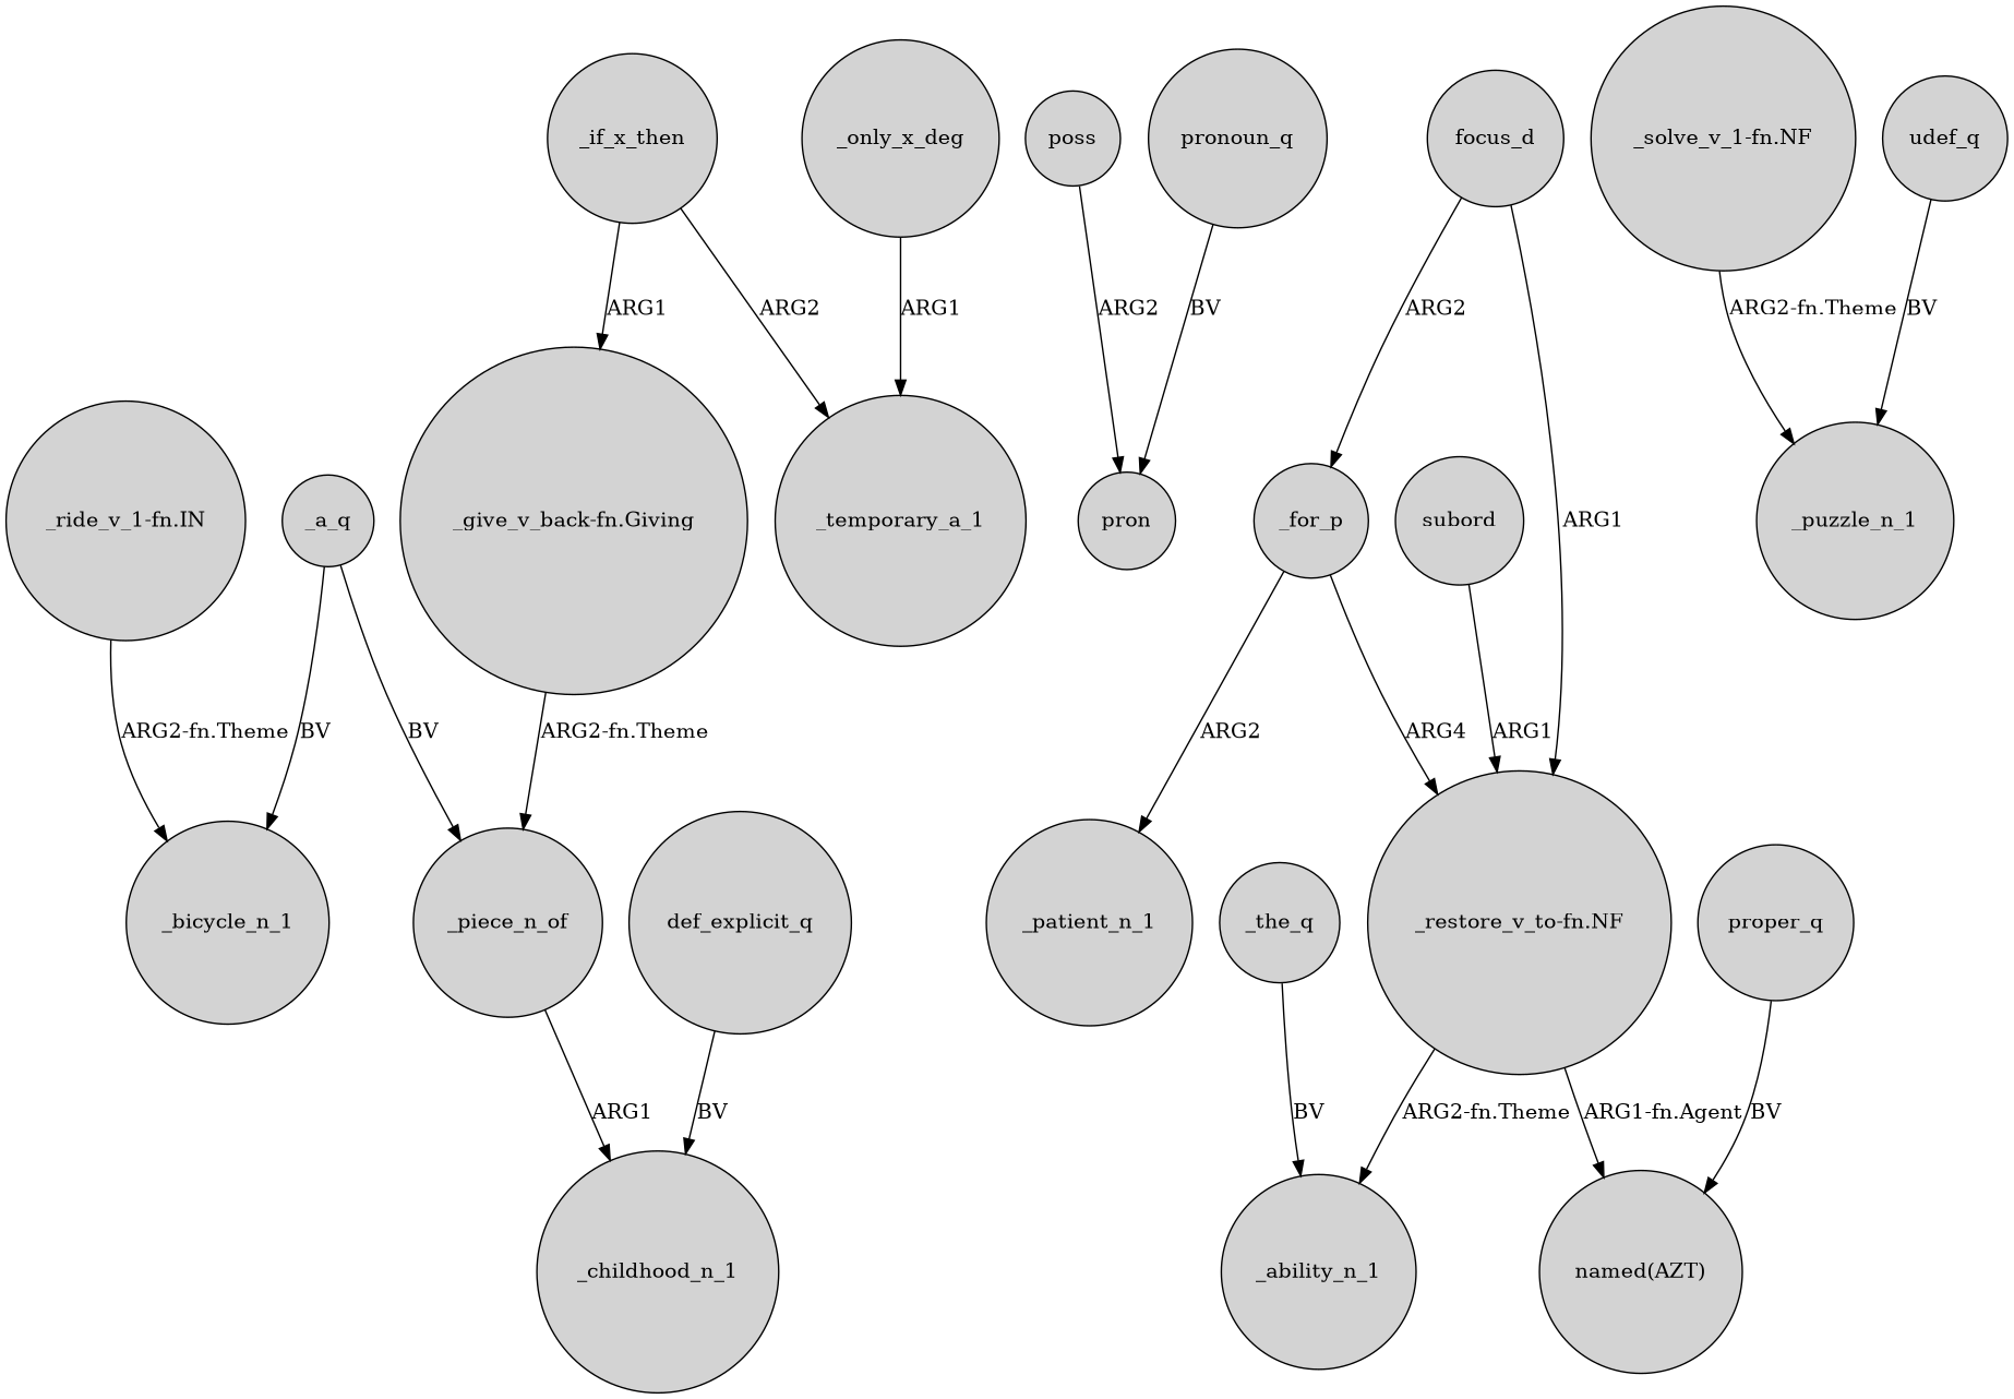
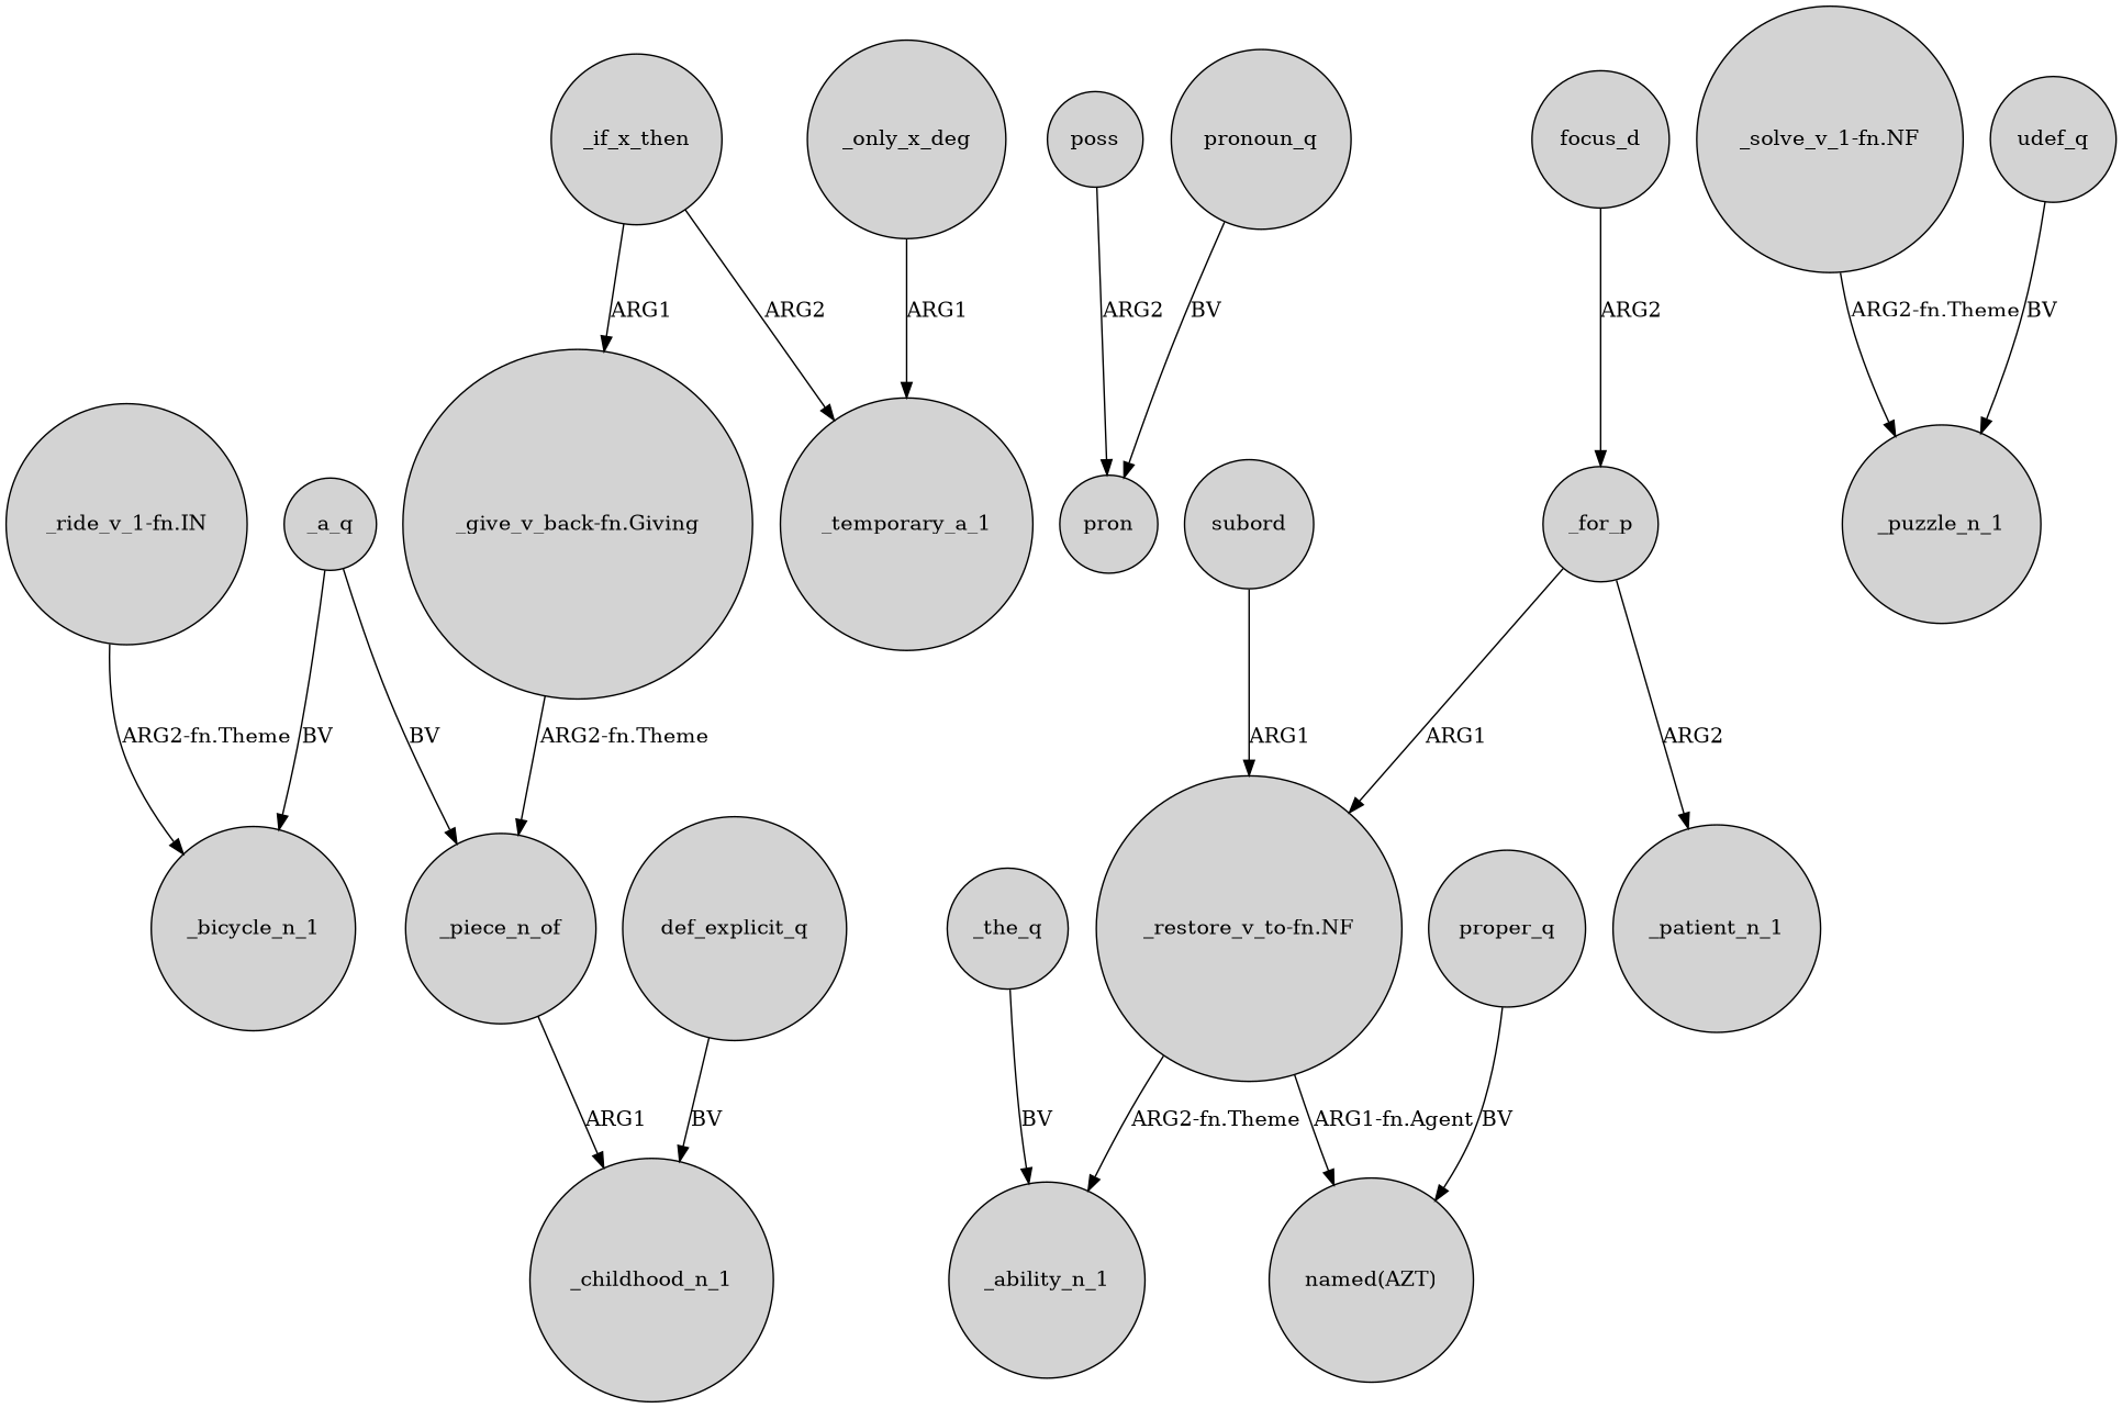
  digraph {
    node [shape=circle style=filled]
    _a_q
    _bicycle_n_1
    _piece_n_of
    _childhood_n_1
    _if_x_then
    _temporary_a_1
    "_give_v_back-fn.Giving"
    poss
    pron
    _for_p
    _patient_n_1
    "_restore_v_to-fn.NF"
    _ability_n_1
    "named(AZT)"
    def_explicit_q
    subord
    "_solve_v_1-fn.NF"
    _puzzle_n_1
    focus_d
    "_ride_v_1-fn.IN"
    udef_q
    pronoun_q
    proper_q
    _only_x_deg
    _the_q
    _a_q -> _bicycle_n_1 [label=BV]
    _a_q -> _piece_n_of [label=BV]
    _piece_n_of -> _childhood_n_1 [label=ARG1]
    _if_x_then -> _temporary_a_1 [label=ARG2]
    _if_x_then -> "_give_v_back-fn.Giving" [label=ARG1]
    "_give_v_back-fn.Giving" -> _piece_n_of [label="ARG2-fn.Theme"]
    poss -> pron [label=ARG2]
    _for_p -> _patient_n_1 [label=ARG2]
-   _for_p -> "_restore_v_to-fn.NF" [label=ARG4]
+   _for_p -> "_restore_v_to-fn.NF" [label=ARG1]
    "_restore_v_to-fn.NF" -> _ability_n_1 [label="ARG2-fn.Theme"]
    "_restore_v_to-fn.NF" -> "named(AZT)" [label="ARG1-fn.Agent"]
    def_explicit_q -> _childhood_n_1 [label=BV]
    subord -> "_restore_v_to-fn.NF" [label=ARG1]
    "_solve_v_1-fn.NF" -> _puzzle_n_1 [label="ARG2-fn.Theme"]
    focus_d -> _for_p [label=ARG2]
-   focus_d -> "_restore_v_to-fn.NF" [label=ARG1]
    "_ride_v_1-fn.IN" -> _bicycle_n_1 [label="ARG2-fn.Theme"]
    udef_q -> _puzzle_n_1 [label=BV]
    pronoun_q -> pron [label=BV]
    proper_q -> "named(AZT)" [label=BV]
    _only_x_deg -> _temporary_a_1 [label=ARG1]
    _the_q -> _ability_n_1 [label=BV]
  }
